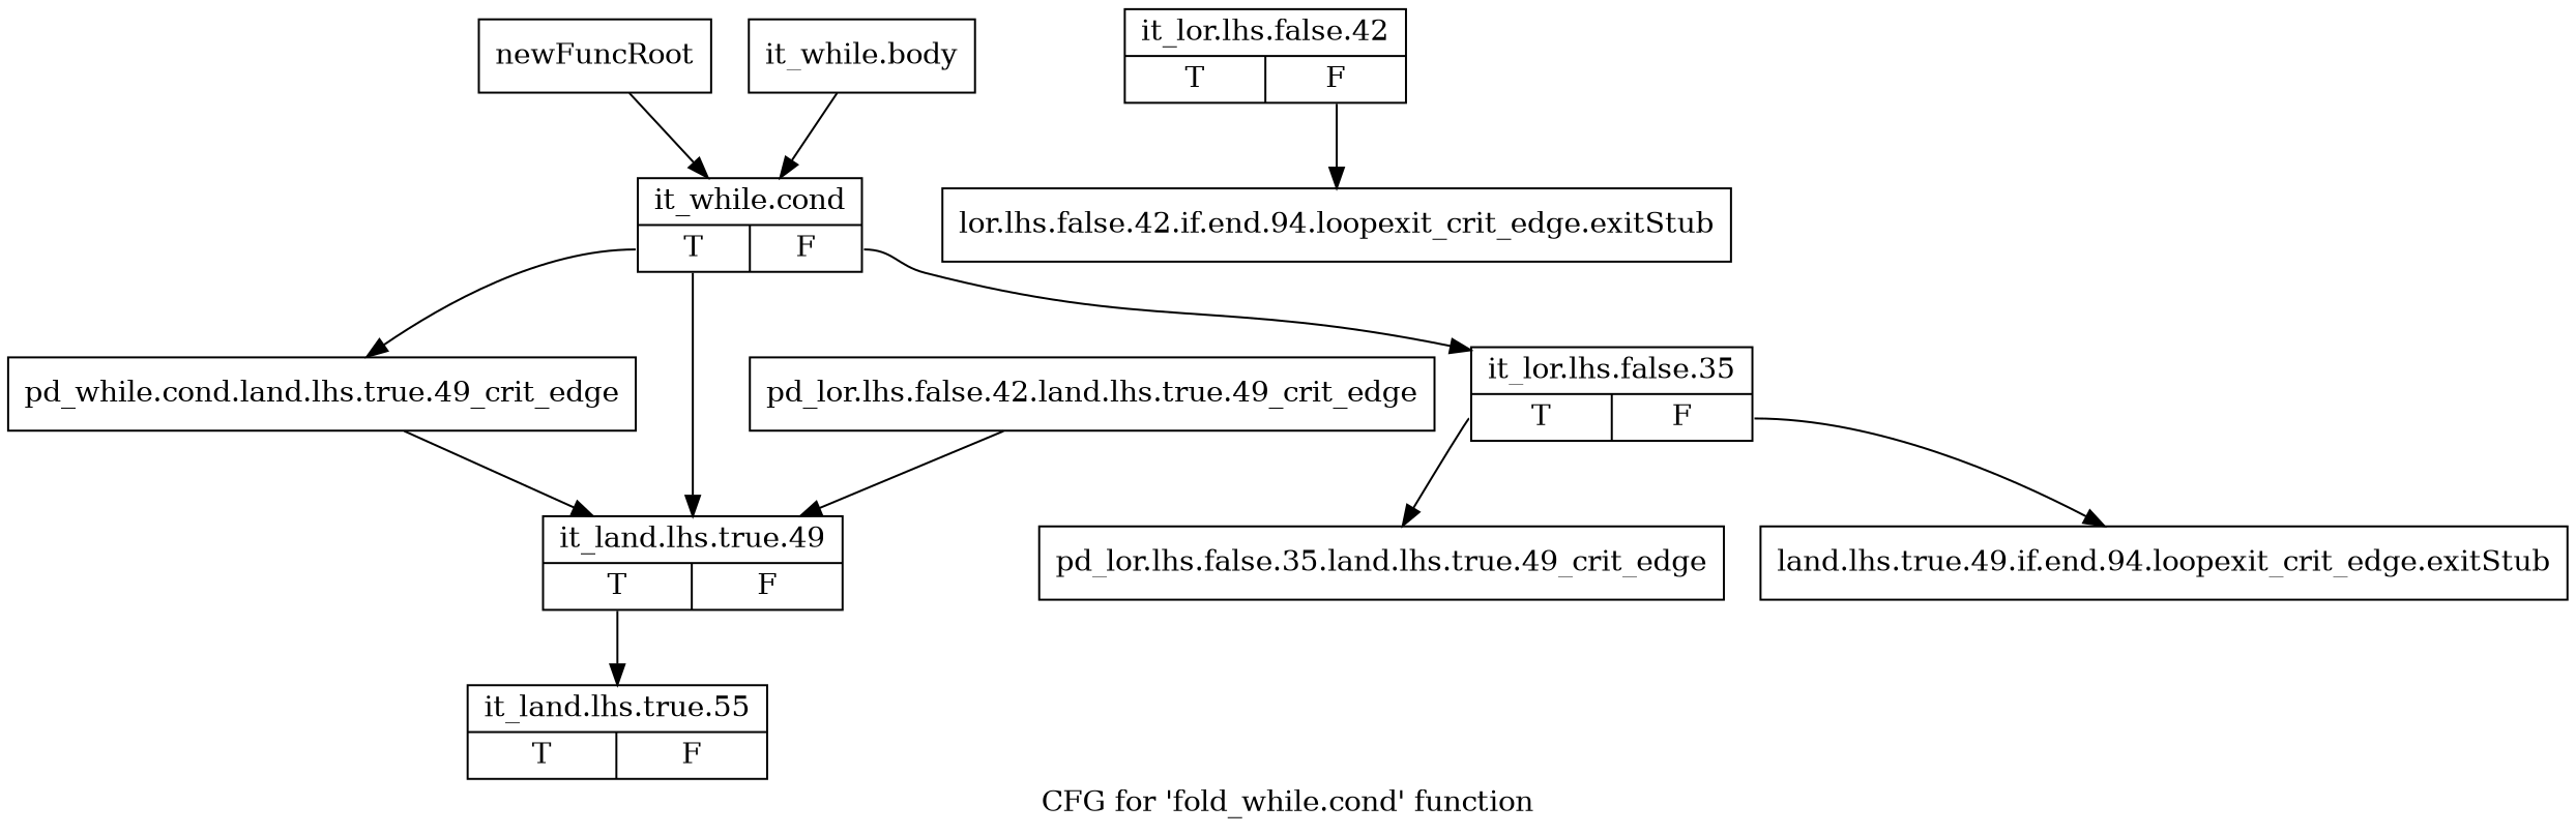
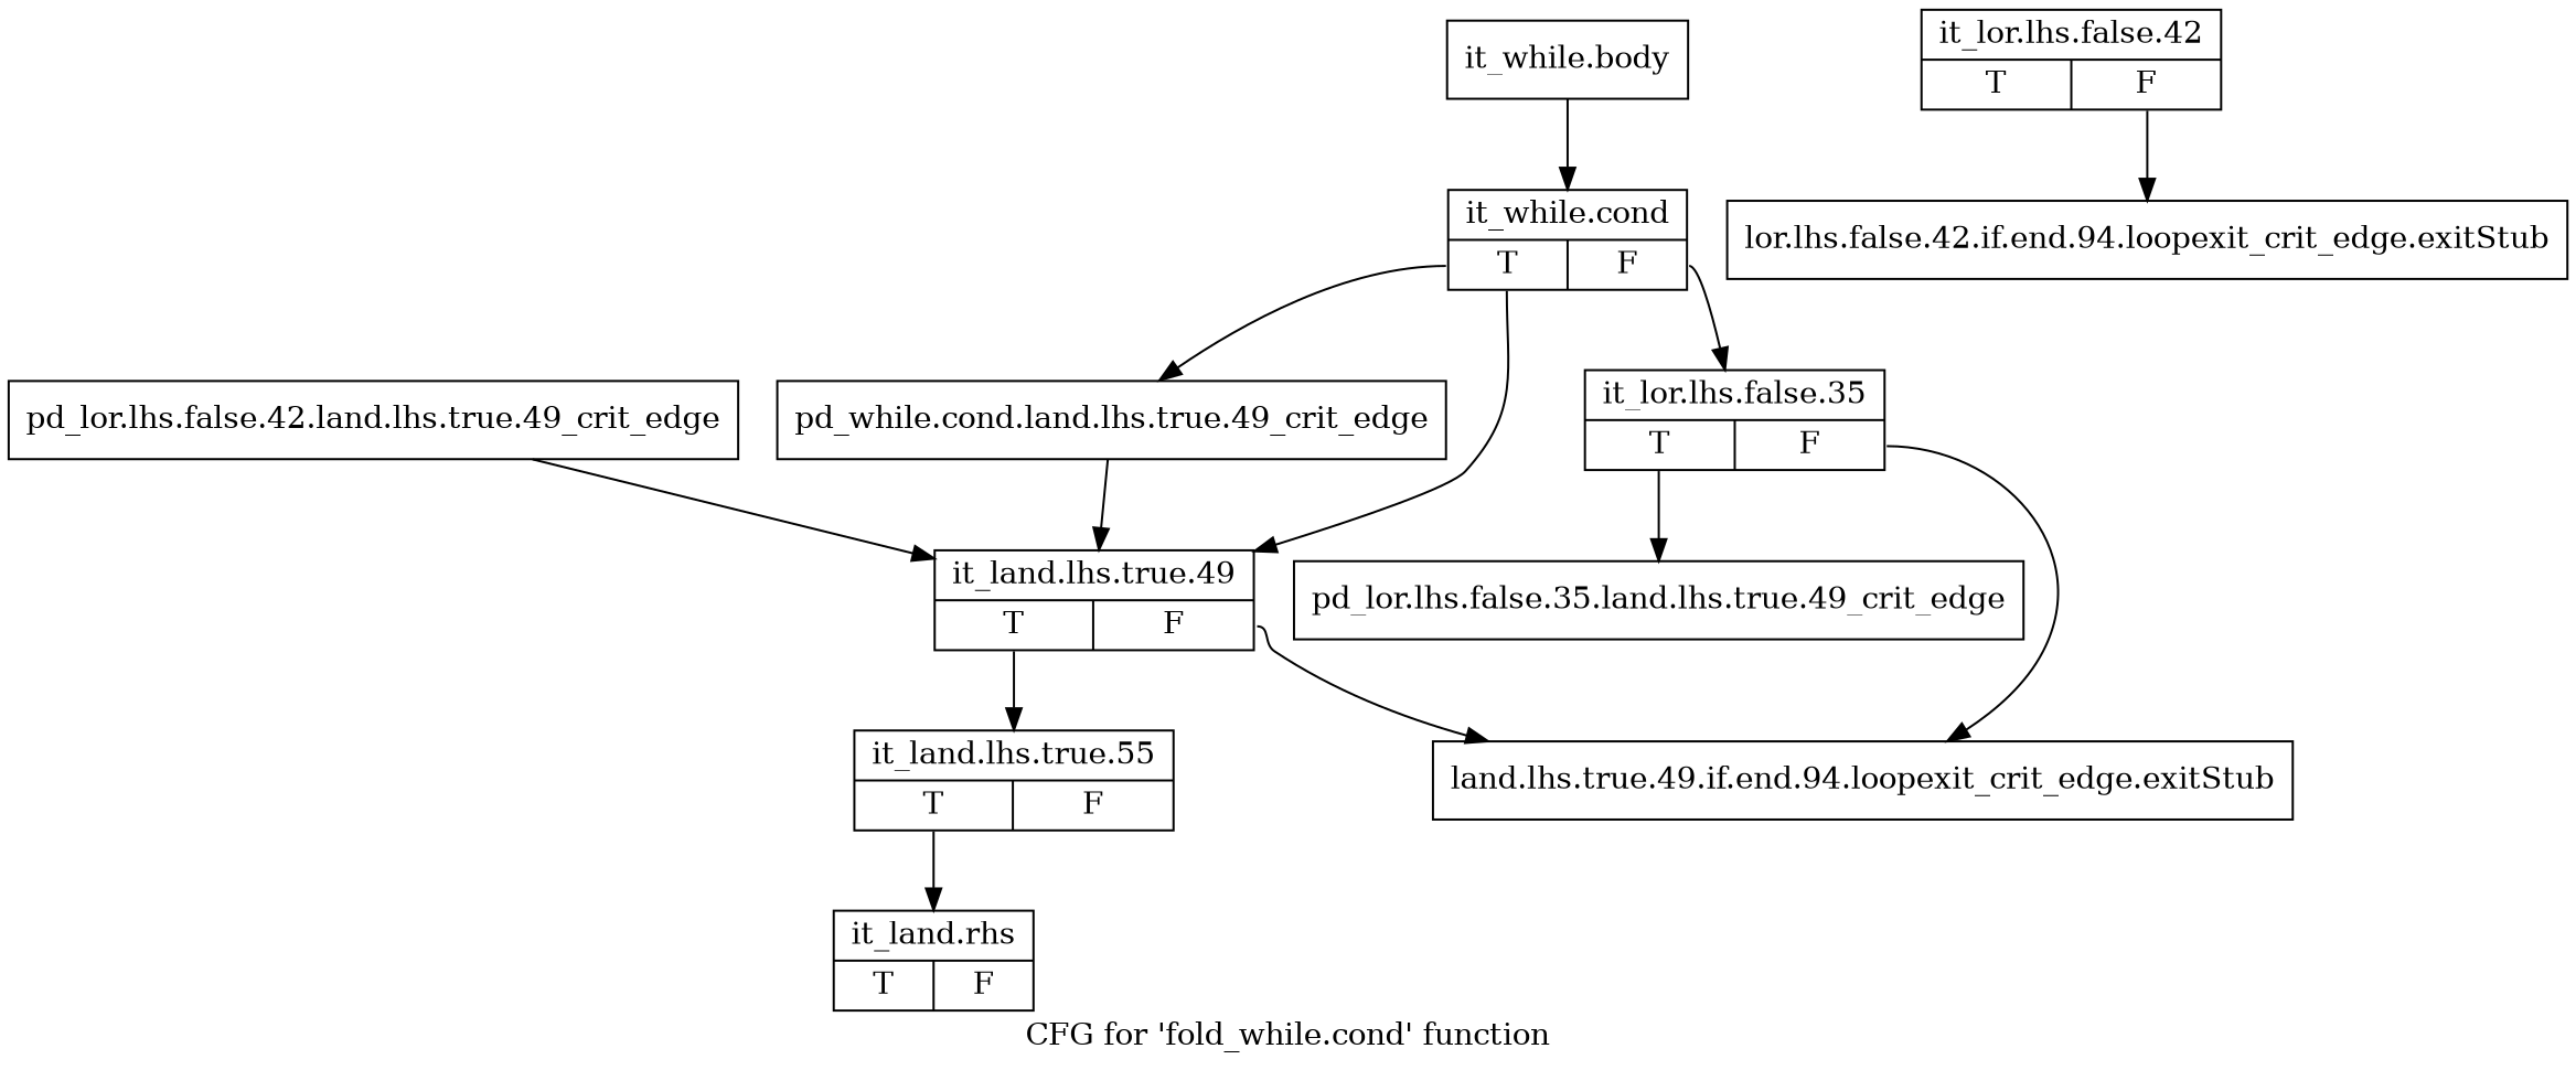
  digraph {
    label="CFG for 'fold_while.cond' function"
    node [shape=record]
    edge [tailport=s0]
-   n1 [label="{newFuncRoot}"]
    n2 [label="{it_while.cond|{<s0>T|<s1>F}}"]
    n3 [label="{pd_while.cond.land.lhs.true.49_crit_edge}"]
    n4 [label="{it_lor.lhs.false.35|{<s0>T|<s1>F}}"]
    n5 [label="{it_land.lhs.true.49|{<s0>T|<s1>F}}"]
    n6 [label="{land.lhs.true.49.if.end.94.loopexit_crit_edge.exitStub}"]
    n7 [label="{pd_lor.lhs.false.35.land.lhs.true.49_crit_edge}"]
    n8 [label="{lor.lhs.false.42.if.end.94.loopexit_crit_edge.exitStub}"]
    n9 [label="{it_land.lhs.true.55|{<s0>T|<s1>F}}"]
    n10 [label="{it_lor.lhs.false.42|{<s0>T|<s1>F}}"]
    n11 [label="{pd_lor.lhs.false.42.land.lhs.true.49_crit_edge}"]
+   n12 [label="{it_land.rhs|{<s0>T|<s1>F}}"]
    n13 [label="{it_while.body}"]
-   n1 -> n2
    n2 -> n3
    n2 -> n4 [tailport=s1]
    n2 -> n5
    n3 -> n5
    n4 -> n6 [tailport=s1]
    n4 -> n7
+   n5 -> n6 [tailport=s1]
    n5 -> n9
+   n9 -> n12
    n10 -> n8 [tailport=s1]
    n11 -> n5
    n13 -> n2
  }
